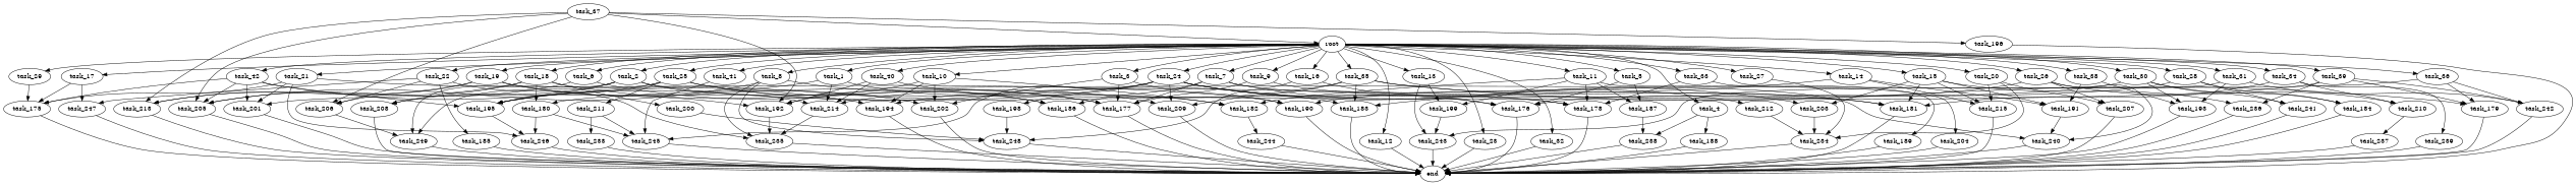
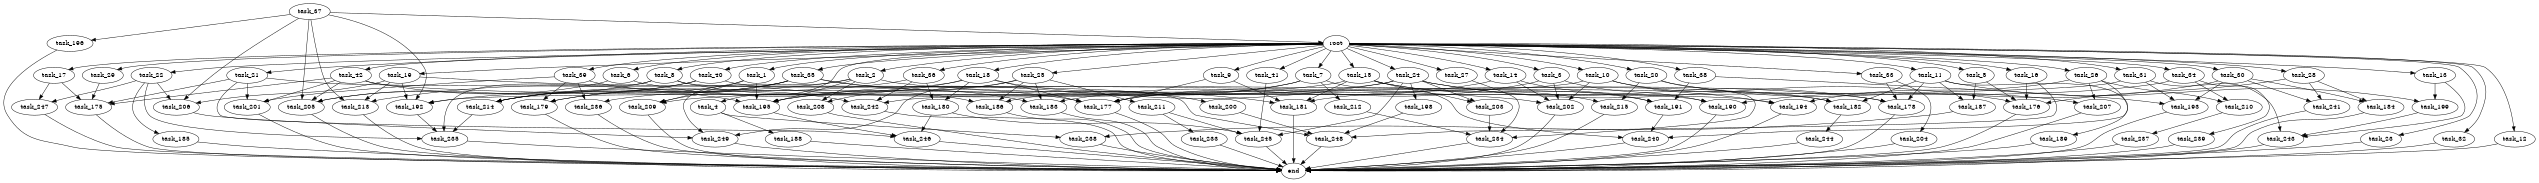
  digraph {
    task_12
    end
    task_199
    task_243
    task_36
    task_180
    task_242
    task_179
    task_246
    task_245
    task_42
    task_205
    task_201
    task_194
    task_175
    task_195
    task_19
    task_206
    task_213
    task_192
    task_202
    task_249
    task_235
    task_196
    root
    task_10
    task_18
    task_1
    task_4
    task_33
    task_22
    task_15
    task_5
    task_14
    task_38
    task_16
    task_7
    task_27
    task_26
    task_30
    task_17
    task_31
    task_2
    task_41
    task_35
    task_3
    task_40
    task_8
    task_25
    task_21
    task_28
    task_23
    task_6
    task_32
    task_39
    task_20
    task_9
    task_34
    task_29
    task_13
    task_24
    task_11
    task_182
    task_177
    task_200
    task_208
    task_209
    task_214
    task_238
    task_188
    task_204
    task_178
    task_247
    task_185
    task_203
    task_215
    task_181
    task_191
    task_236
    task_176
    task_187
    task_183
    task_193
    task_248
    task_212
    task_186
    task_240
    task_234
    task_207
    task_210
    task_241
    task_184
    task_190
    task_211
    task_37
    task_239
    task_198
    task_189
    task_244
    task_233
    task_237
    task_12 -> end
    task_199 -> task_243
    task_243 -> end
    task_36 -> task_180
    task_36 -> task_242
    task_36 -> task_179
    task_180 -> task_246
    task_180 -> task_245
    task_242 -> end
    task_179 -> end
    task_246 -> end
    task_245 -> end
    task_42 -> task_205
    task_42 -> task_201
    task_42 -> task_194
    task_42 -> task_175
    task_42 -> task_195
    task_205 -> end
    task_201 -> end
    task_194 -> end
    task_175 -> end
    task_195 -> task_246
    task_19 -> task_206
    task_19 -> task_213
    task_19 -> task_192
    task_19 -> task_202
    task_206 -> task_249
    task_213 -> end
    task_192 -> task_235
    task_202 -> end
    task_249 -> end
    task_235 -> end
    task_196 -> end
    root -> task_12
    root -> task_36
    root -> task_42
    root -> task_19
    root -> task_10
    root -> task_18
    root -> task_1
    root -> task_4
    root -> task_33
    root -> task_22
    root -> task_15
    root -> task_5
    root -> task_14
    root -> task_38
    root -> task_16
    root -> task_7
    root -> task_27
    root -> task_26
    root -> task_30
    root -> task_17
    root -> task_31
    root -> task_2
    root -> task_41
    root -> task_35
    root -> task_3
    root -> task_40
    root -> task_8
    root -> task_25
    root -> task_21
    root -> task_28
    root -> task_23
    root -> task_6
    root -> task_32
    root -> task_39
    root -> task_20
    root -> task_9
    root -> task_34
    root -> task_29
    root -> task_13
    root -> task_24
    root -> task_11
    task_10 -> task_194
    task_10 -> task_192
    task_10 -> task_202
    task_10 -> task_182
    task_18 -> task_180
    task_18 -> task_213
    task_18 -> task_177
    task_18 -> task_200
    task_18 -> task_208
    task_1 -> task_195
    task_1 -> task_209
    task_1 -> task_214
    task_4 -> task_238
    task_4 -> task_188
    task_33 -> task_204
    task_33 -> task_178
    task_22 -> task_206
    task_22 -> task_235
    task_22 -> task_247
    task_22 -> task_185
    task_15 -> task_203
    task_15 -> task_215
    task_15 -> task_181
    task_15 -> task_191
    task_15 -> task_236
    task_5 -> task_176
    task_5 -> task_187
-   task_14 -> task_215
+   task_14 -> task_202
    task_14 -> task_191
    task_14 -> task_183
    task_38 -> task_191
    task_38 -> task_193
    task_16 -> task_176
    task_16 -> task_248
    task_7 -> task_177
    task_7 -> task_212
    task_7 -> task_186
    task_7 -> task_240
    task_27 -> task_234
    task_26 -> task_194
    task_26 -> task_240
    task_26 -> task_207
    task_26 -> task_210
    task_30 -> task_193
    task_30 -> task_241
    task_30 -> task_184
    task_30 -> task_190
    task_17 -> task_175
    task_17 -> task_247
    task_31 -> task_243
    task_31 -> task_242
    task_31 -> task_193
    task_2 -> task_195
    task_2 -> task_249
    task_2 -> task_208
    task_2 -> task_214
    task_2 -> task_178
    task_41 -> task_245
    task_35 -> task_179
    task_35 -> task_209
    task_35 -> task_214
    task_35 -> task_181
    task_35 -> task_183
    task_3 -> task_202
    task_3 -> task_177
    task_3 -> task_190
    task_40 -> task_192
    task_40 -> task_182
    task_40 -> task_214
    task_8 -> task_205
    task_8 -> task_235
    task_8 -> task_248
    task_8 -> task_186
    task_25 -> task_195
    task_25 -> task_249
    task_25 -> task_183
    task_25 -> task_186
    task_25 -> task_211
    task_21 -> task_246
    task_21 -> task_201
    task_21 -> task_175
    task_21 -> task_190
    task_28 -> task_176
    task_28 -> task_241
    task_28 -> task_184
    task_23 -> end
    task_6 -> task_205
    task_6 -> task_177
    task_32 -> end
    task_39 -> task_242
    task_39 -> task_179
    task_39 -> task_201
    task_39 -> task_236
    task_20 -> task_215
    task_20 -> task_234
    task_20 -> task_207
    task_9 -> task_177
    task_9 -> task_181
    task_34 -> task_181
    task_34 -> task_210
    task_34 -> task_239
    task_29 -> task_175
    task_13 -> task_199
    task_13 -> task_243
    task_24 -> task_245
    task_24 -> task_195
    task_24 -> task_209
    task_24 -> task_178
    task_24 -> task_203
    task_24 -> task_176
    task_24 -> task_198
    task_11 -> task_199
    task_11 -> task_182
    task_11 -> task_178
    task_11 -> task_187
    task_11 -> task_189
    task_182 -> task_244
    task_177 -> end
    task_200 -> task_248
    task_208 -> end
    task_209 -> end
    task_214 -> task_235
    task_238 -> end
    task_188 -> end
    task_204 -> end
    task_178 -> end
    task_247 -> end
    task_185 -> end
    task_203 -> task_234
    task_215 -> end
    task_181 -> end
    task_191 -> task_240
    task_236 -> end
    task_176 -> end
    task_187 -> task_238
    task_183 -> end
    task_193 -> end
    task_248 -> end
    task_212 -> task_234
    task_186 -> end
    task_240 -> end
    task_234 -> end
    task_207 -> end
    task_210 -> task_237
    task_241 -> end
    task_184 -> end
    task_190 -> end
    task_211 -> task_245
    task_211 -> task_233
    task_37 -> task_205
    task_37 -> task_206
    task_37 -> task_213
    task_37 -> task_192
    task_37 -> task_196
    task_37 -> root
    task_239 -> end
    task_198 -> task_248
    task_189 -> end
    task_244 -> end
    task_233 -> end
    task_237 -> end
  }
